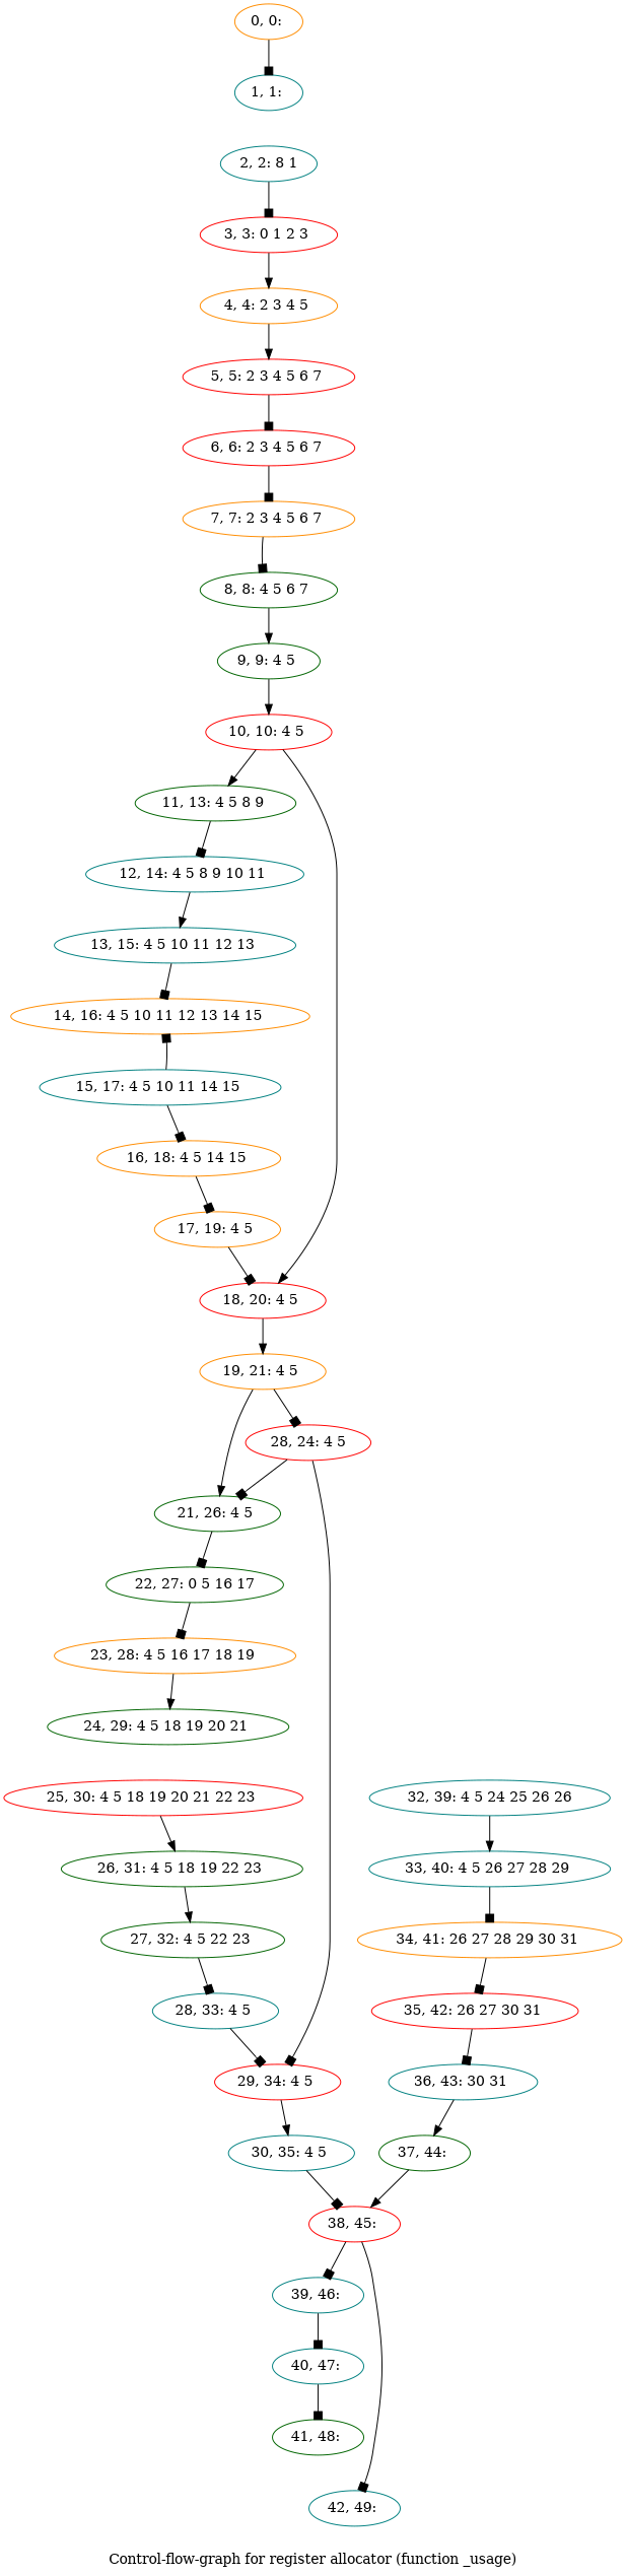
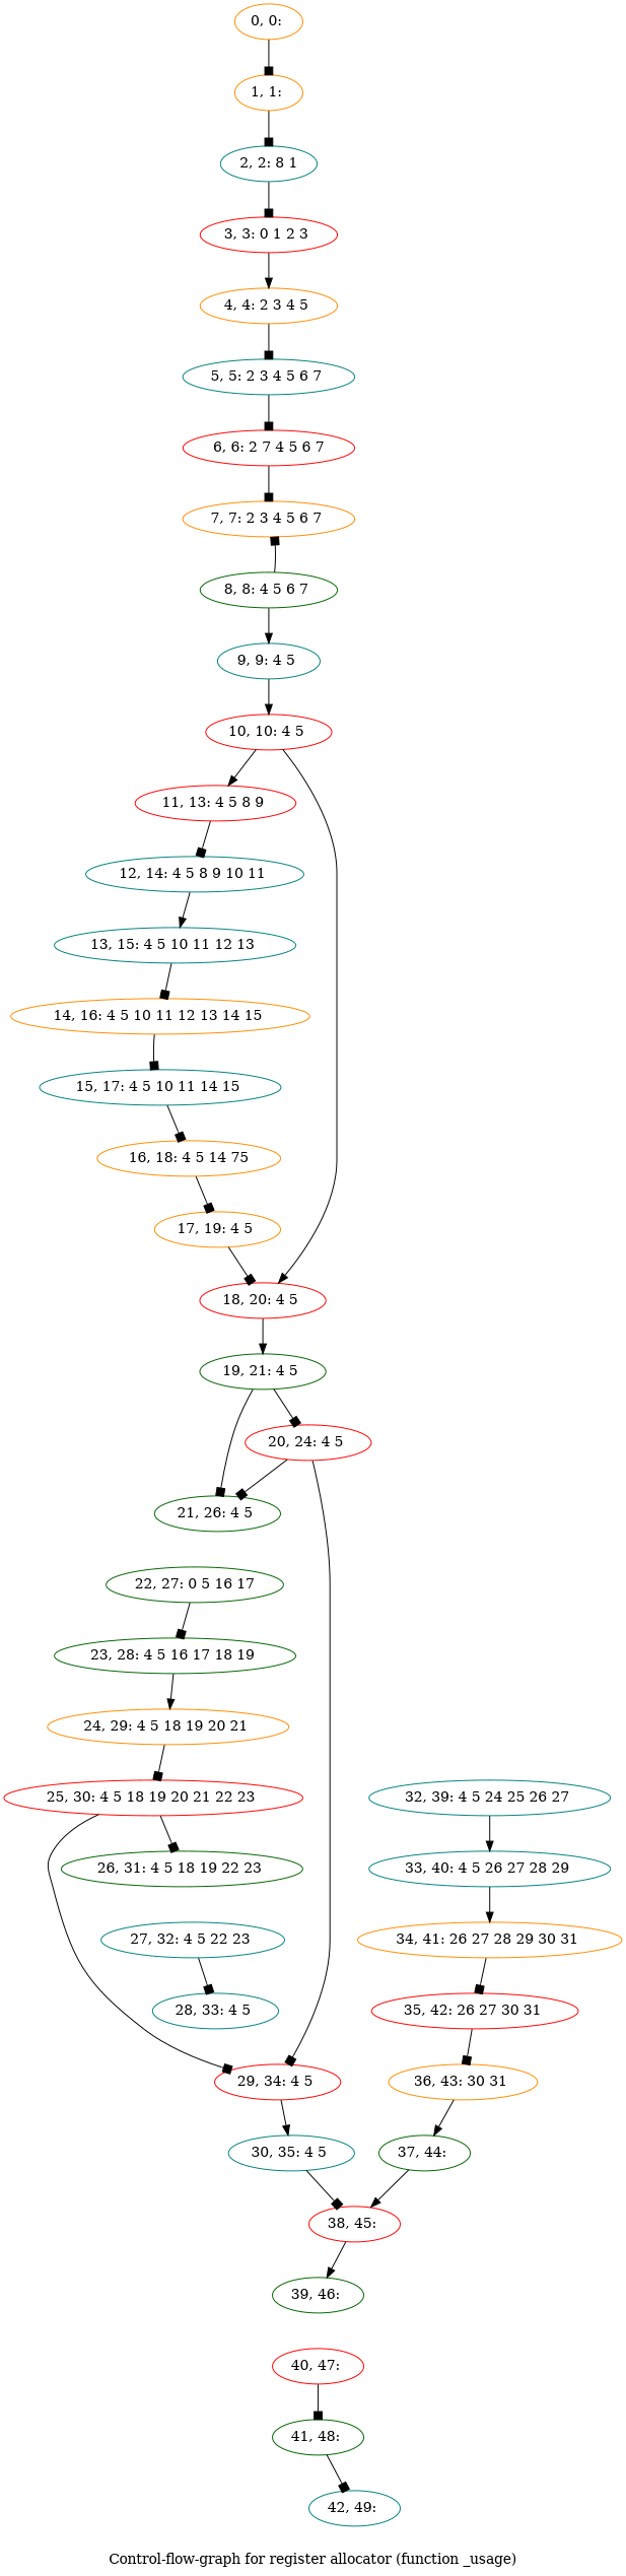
  digraph {
    fontname="DejaVu Serif"
    label="Control-flow-graph for register allocator (function _usage)"
    node [color=darkgreen fontname="DejaVu Serif"]
    edge [arrowhead=box fontname="DejaVu Serif"]
    n1 [color=darkorange label="0, 0: "]
-   n2 [color=teal label="1, 1: "]
+   n2 [color=darkorange label="1, 1: "]
    n3 [color=teal label="2, 2: 8 1"]
    n4 [color=red label="3, 3: 0 1 2 3 "]
    n5 [color=darkorange label="4, 4: 2 3 4 5 "]
-   n6 [color=red label="5, 5: 2 3 4 5 6 7 "]
-   n7 [color=red label="6, 6: 2 3 4 5 6 7 "]
+   n6 [color=teal label="5, 5: 2 3 4 5 6 7 "]
+   n7 [color=red label="6, 6: 2 7 4 5 6 7"]
    n8 [color=darkorange label="7, 7: 2 3 4 5 6 7 "]
    n9 [label="8, 8: 4 5 6 7 "]
-   n10 [label="9, 9: 4 5 "]
+   n10 [color=teal label="9, 9: 4 5 "]
    n11 [color=red label="10, 10: 4 5 "]
-   n12 [label="11, 13: 4 5 8 9 "]
+   n12 [color=red label="11, 13: 4 5 8 9 "]
    n13 [color=red label="18, 20: 4 5 "]
    n14 [color=teal label="12, 14: 4 5 8 9 10 11 "]
-   n15 [color=darkorange label="19, 21: 4 5 "]
+   n15 [label="19, 21: 4 5 "]
    n16 [color=teal label="13, 15: 4 5 10 11 12 13 "]
    n17 [color=darkorange label="14, 16: 4 5 10 11 12 13 14 15 "]
    n18 [color=teal label="15, 17: 4 5 10 11 14 15 "]
-   n19 [color=darkorange label="16, 18: 4 5 14 15 "]
+   n19 [color=darkorange label="16, 18: 4 5 14 75"]
    n20 [color=darkorange label="17, 19: 4 5 "]
-   n21 [color=red label="28, 24: 4 5"]
+   n21 [color=red label="20, 24: 4 5 "]
    n22 [label="21, 26: 4 5 "]
    n23 [color=red label="29, 34: 4 5 "]
    n24 [label="22, 27: 0 5 16 17"]
    n25 [color=teal label="30, 35: 4 5 "]
-   n26 [color=darkorange label="23, 28: 4 5 16 17 18 19 "]
-   n27 [label="24, 29: 4 5 18 19 20 21 "]
+   n26 [label="23, 28: 4 5 16 17 18 19 "]
+   n27 [color=darkorange label="24, 29: 4 5 18 19 20 21 "]
    n28 [color=red label="25, 30: 4 5 18 19 20 21 22 23 "]
    n29 [label="26, 31: 4 5 18 19 22 23 "]
-   n30 [label="27, 32: 4 5 22 23 "]
+   n30 [color=teal label="27, 32: 4 5 22 23 "]
    n31 [color=teal label="28, 33: 4 5 "]
    n32 [color=red label="38, 45: "]
-   n33 [color=teal label="39, 46: "]
-   n34 [color=teal label="32, 39: 4 5 24 25 26 26"]
+   n33 [label="39, 46: "]
+   n34 [color=teal label="32, 39: 4 5 24 25 26 27 "]
    n35 [color=teal label="33, 40: 4 5 26 27 28 29 "]
    n36 [color=darkorange label="34, 41: 26 27 28 29 30 31 "]
    n37 [color=red label="35, 42: 26 27 30 31 "]
-   n38 [color=teal label="36, 43: 30 31 "]
+   n38 [color=darkorange label="36, 43: 30 31 "]
    n39 [label="37, 44: "]
-   n40 [color=teal label="40, 47: "]
+   n40 [color=red label="40, 47: "]
    n41 [label="41, 48: "]
    n42 [color=teal label="42, 49: "]
    n1 -> n2
+   n2 -> n3
    n3 -> n4
    n4 -> n5 [arrowhead=normal]
-   n5 -> n6 [arrowhead=normal]
+   n5 -> n6
    n6 -> n7
    n7 -> n8
-   n8 -> n9
+   n9 -> n8
    n9 -> n10 [arrowhead=normal]
    n10 -> n11 [arrowhead=normal]
    n11 -> n12 [arrowhead=normal]
    n11 -> n13 [arrowhead=normal]
    n12 -> n14
    n13 -> n15 [arrowhead=normal]
    n14 -> n16 [arrowhead=normal]
    n15 -> n21
-   n15 -> n22 [arrowhead=normal]
+   n15 -> n22
    n16 -> n17
-   n18 -> n17
+   n17 -> n18
    n18 -> n19
    n19 -> n20
    n20 -> n13
    n21 -> n22
    n21 -> n23
-   n22 -> n24
    n23 -> n25 [arrowhead=normal]
    n24 -> n26
    n25 -> n32
    n26 -> n27 [arrowhead=normal]
-   n28 -> n29 [arrowhead=normal]
-   n29 -> n30 [arrowhead=normal]
+   n27 -> n28
+   n28 -> n29
    n30 -> n31
-   n31 -> n23
-   n32 -> n33
-   n33 -> n40
+   n28 -> n23
+   n32 -> n33 [arrowhead=normal]
    n34 -> n35 [arrowhead=normal]
-   n35 -> n36
+   n35 -> n36 [arrowhead=normal]
    n36 -> n37
    n37 -> n38
    n38 -> n39 [arrowhead=normal]
    n39 -> n32 [arrowhead=normal]
    n40 -> n41
-   n32 -> n42
+   n41 -> n42
  }
